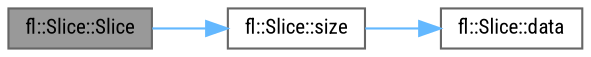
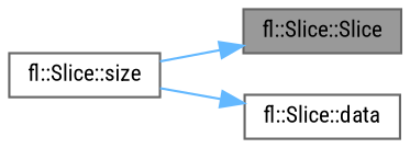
  digraph {
    fontname="Roboto Condensed"
    rankdir=LR
    node [color=grey40 fillcolor=white fontname="Roboto Condensed" fontsize=10 shape=box style=filled]
    edge [color=steelblue1 fontname="Roboto Condensed" fontsize=10 labelfontname=Helvetica labelfontsize=10 style=solid]
    n1 [color=gray40 fillcolor=grey60 fontcolor=black height=0.2 label="fl::Slice::Slice" width=0.4]
    n2 [height=0.2 label="fl::Slice::size" width=0.4]
    n3 [height=0.2 label="fl::Slice::data" width=0.4]
-   n1 -> n2
+   n2 -> n1
    n2 -> n3
  }
